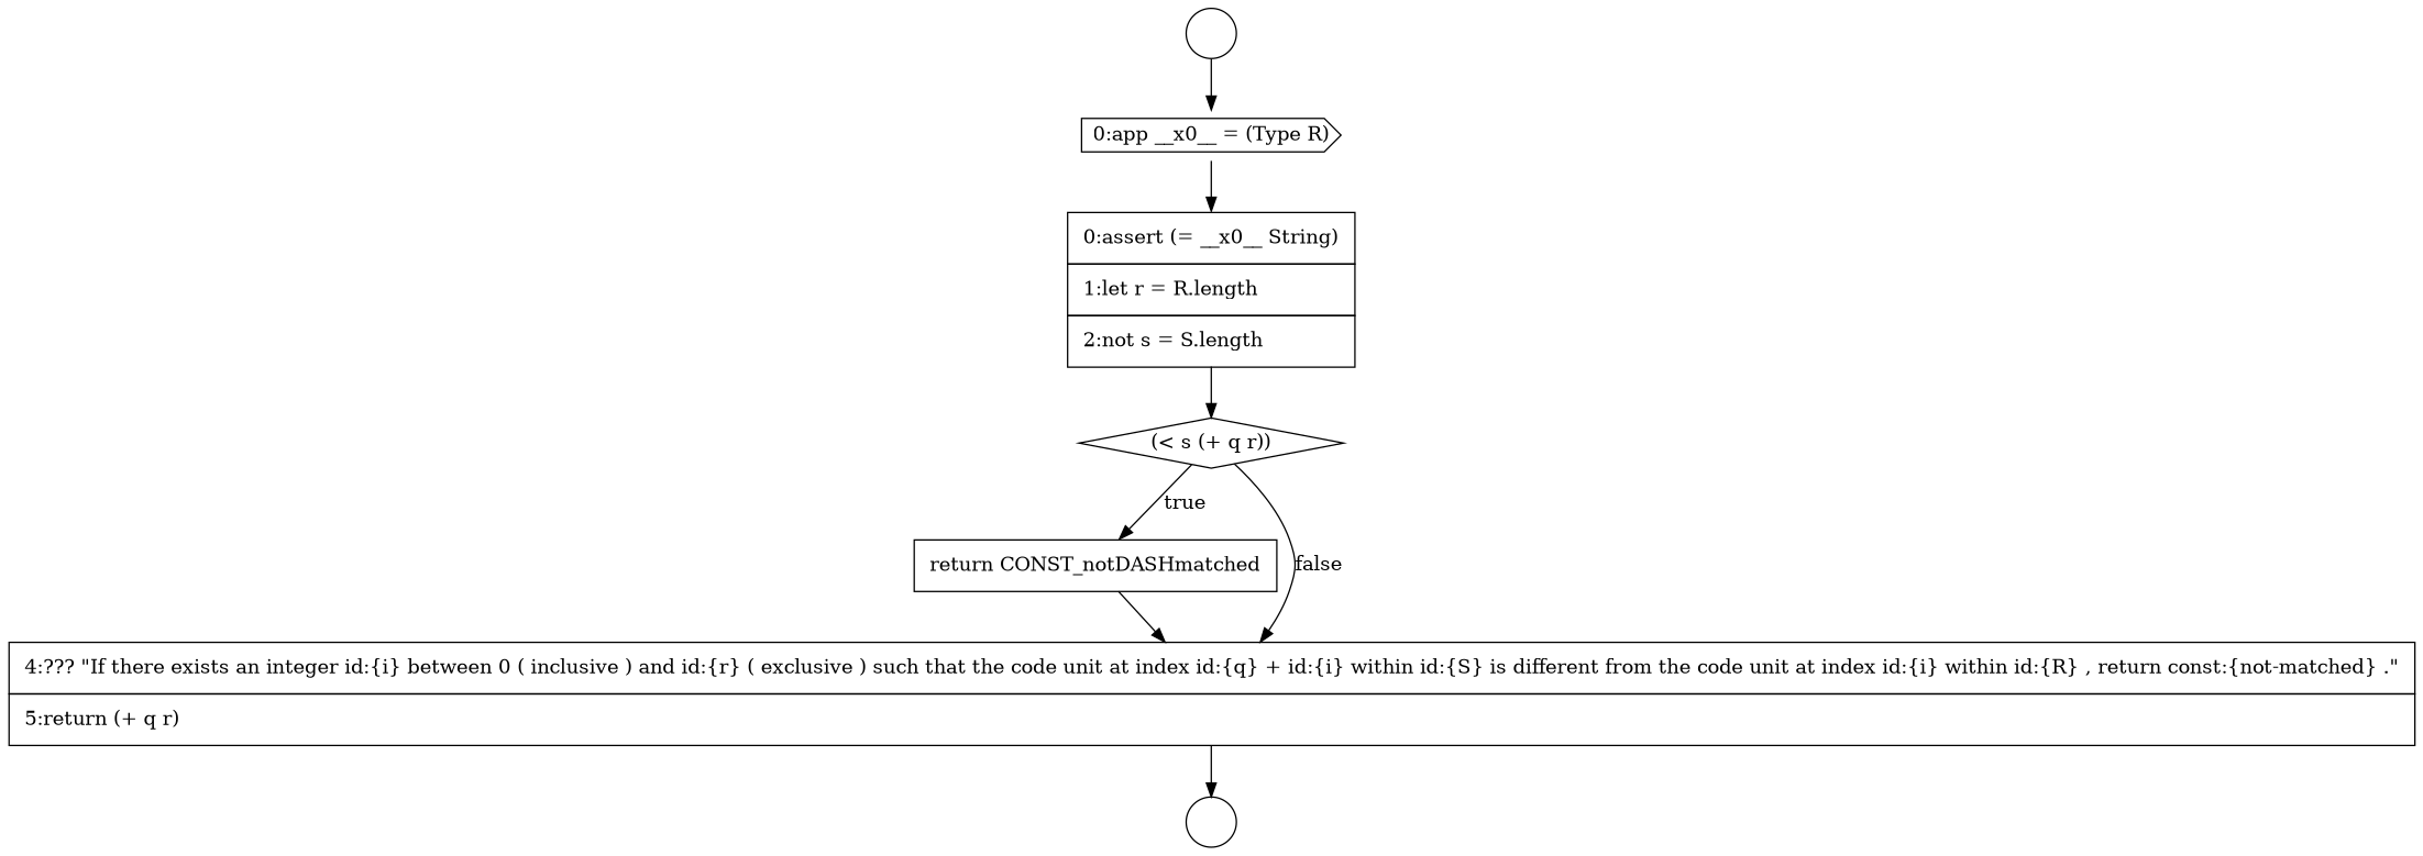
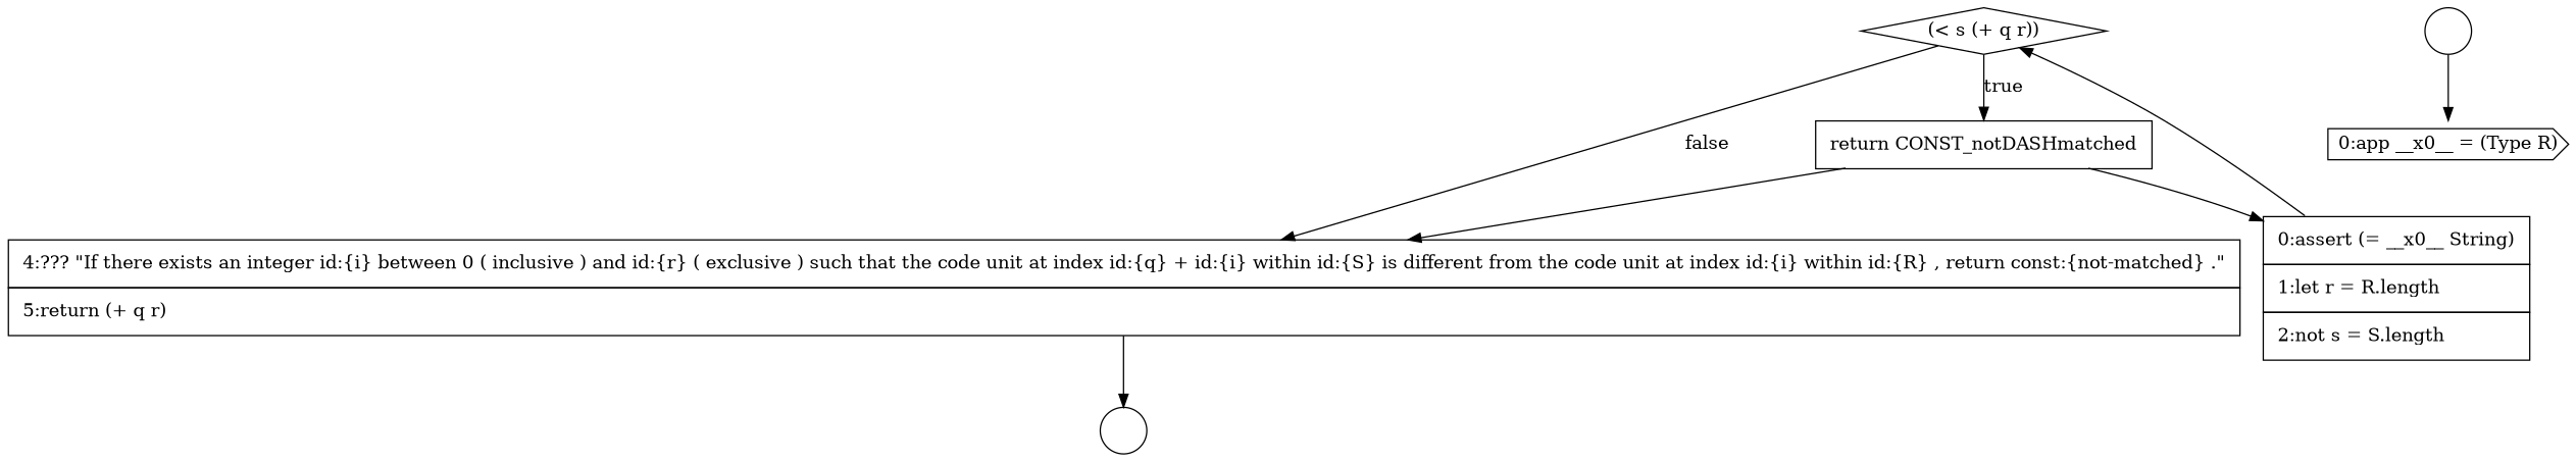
  digraph {
    node [color=black fillcolor=white shape=none style=filled]
    edge [color=black]
    n1 [label=<<font color="black">(&lt; s (+ q r))</font>> shape=diamond]
    n2 [label=<<font color="black">     <table border="0" cellborder="1" cellspacing="0" cellpadding="10">       <tr><td align="left">return CONST_notDASHmatched</td></tr>     </table>   </font>> margin=0]
    n3 [label=<<font color="black">     <table border="0" cellborder="1" cellspacing="0" cellpadding="10">       <tr><td align="left">4:??? &quot;If there exists an integer id:{i} between 0 ( inclusive ) and id:{r} ( exclusive ) such that the code unit at index id:{q} + id:{i} within id:{S} is different from the code unit at index id:{i} within id:{R} , return const:{not-matched} .&quot;</td></tr>       <tr><td align="left">5:return (+ q r)</td></tr>     </table>   </font>> margin=0]
    n4 [label=" " shape=circle]
    n5 [label=<<font color="black">0:app __x0__ = (Type R)</font>> shape=cds]
    n6 [label=<<font color="black">     <table border="0" cellborder="1" cellspacing="0" cellpadding="10">       <tr><td align="left">0:assert (= __x0__ String)</td></tr>       <tr><td align="left">1:let r = R.length</td></tr>       <tr><td align="left">2:not s = S.length</td></tr>     </table>   </font>> margin=0]
    n7 [label=" " shape=circle]
    n1 -> n2 [label=<<font color="black">true</font>>]
    n1 -> n3 [label=<<font color="black">false</font>>]
    n2 -> n3
    n3 -> n4
-   n5 -> n6
+   n2 -> n6
    n6 -> n1
    n7 -> n5
  }
